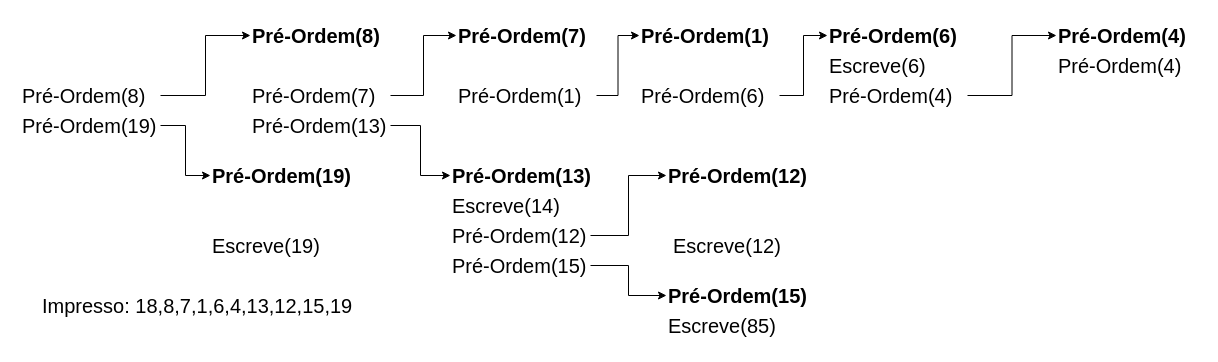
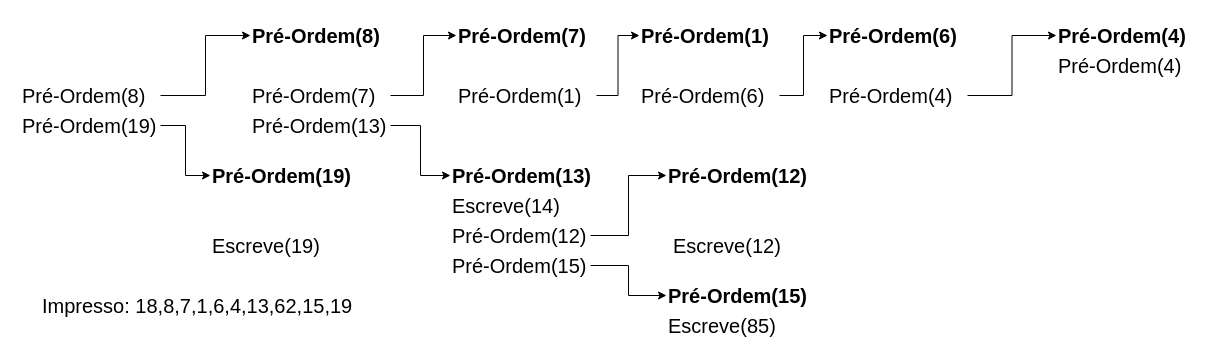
  <mxCell id="0" />
  <mxCell id="1" parent="0" />
  <mxCell id="2" style="edgeStyle=orthogonalEdgeStyle;rounded=0;orthogonalLoop=1;jettySize=auto;html=1;exitX=1;exitY=0.5;exitDx=0;exitDy=0;entryX=0;entryY=0.5;entryDx=0;entryDy=0;fontSize=20;" edge="1" parent="1" source="3" target="6"><mxGeometry relative="1" as="geometry" /></mxCell>
  <mxCell id="3" value="&lt;font style=&quot;font-size: 20px&quot;&gt;Pré-Ordem(8)&lt;/font&gt;" style="text;html=1;strokeColor=none;fillColor=none;align=left;verticalAlign=middle;whiteSpace=wrap;rounded=0;" vertex="1" parent="1"><mxGeometry x="20" y="80" width="140" height="30" as="geometry" /></mxCell>
  <mxCell id="4" style="edgeStyle=orthogonalEdgeStyle;rounded=0;orthogonalLoop=1;jettySize=auto;html=1;exitX=1;exitY=0.5;exitDx=0;exitDy=0;entryX=0;entryY=0.5;entryDx=0;entryDy=0;fontSize=20;" edge="1" parent="1" source="5" target="33"><mxGeometry relative="1" as="geometry" /></mxCell>
  <mxCell id="5" value="&lt;font style=&quot;font-size: 20px&quot;&gt;Pré-Ordem(19)&lt;/font&gt;" style="text;html=1;strokeColor=none;fillColor=none;align=left;verticalAlign=middle;whiteSpace=wrap;rounded=0;" vertex="1" parent="1"><mxGeometry x="20" y="110" width="140" height="30" as="geometry" /></mxCell>
  <mxCell id="6" value="&lt;font style=&quot;font-size: 20px&quot;&gt;Pré-Ordem(8)&lt;/font&gt;" style="text;html=1;strokeColor=none;fillColor=none;align=left;verticalAlign=middle;whiteSpace=wrap;rounded=0;fontStyle=1" vertex="1" parent="1"><mxGeometry x="250" y="20" width="140" height="30" as="geometry" /></mxCell>
  <mxCell id="7" style="edgeStyle=orthogonalEdgeStyle;rounded=0;orthogonalLoop=1;jettySize=auto;html=1;exitX=1;exitY=0.5;exitDx=0;exitDy=0;entryX=0;entryY=0.5;entryDx=0;entryDy=0;fontSize=20;" edge="1" parent="1" source="8" target="23"><mxGeometry relative="1" as="geometry" /></mxCell>
  <mxCell id="8" value="&lt;font style=&quot;font-size: 20px&quot;&gt;Pré-Ordem(13)&lt;/font&gt;" style="text;html=1;strokeColor=none;fillColor=none;align=left;verticalAlign=middle;whiteSpace=wrap;rounded=0;" vertex="1" parent="1"><mxGeometry x="250" y="110" width="140" height="30" as="geometry" /></mxCell>
  <mxCell id="9" style="edgeStyle=orthogonalEdgeStyle;rounded=0;orthogonalLoop=1;jettySize=auto;html=1;exitX=1;exitY=0.5;exitDx=0;exitDy=0;entryX=0;entryY=0.5;entryDx=0;entryDy=0;fontSize=20;" edge="1" parent="1" source="10" target="11"><mxGeometry relative="1" as="geometry" /></mxCell>
  <mxCell id="10" value="&lt;font style=&quot;font-size: 20px&quot;&gt;Pré-Ordem(7)&lt;/font&gt;" style="text;html=1;strokeColor=none;fillColor=none;align=left;verticalAlign=middle;whiteSpace=wrap;rounded=0;" vertex="1" parent="1"><mxGeometry x="250" y="80" width="140" height="30" as="geometry" /></mxCell>
  <mxCell id="11" value="&lt;font style=&quot;font-size: 20px&quot;&gt;Pré-Ordem(7)&lt;/font&gt;" style="text;html=1;strokeColor=none;fillColor=none;align=left;verticalAlign=middle;whiteSpace=wrap;rounded=0;fontStyle=1" vertex="1" parent="1"><mxGeometry x="456" y="20" width="140" height="30" as="geometry" /></mxCell>
  <mxCell id="12" style="edgeStyle=orthogonalEdgeStyle;rounded=0;orthogonalLoop=1;jettySize=auto;html=1;exitX=1;exitY=0.5;exitDx=0;exitDy=0;entryX=0;entryY=0.5;entryDx=0;entryDy=0;fontSize=20;" edge="1" parent="1" source="13" target="14"><mxGeometry relative="1" as="geometry" /></mxCell>
  <mxCell id="13" value="&lt;font style=&quot;font-size: 20px&quot;&gt;Pré-Ordem(1)&lt;/font&gt;" style="text;html=1;strokeColor=none;fillColor=none;align=left;verticalAlign=middle;whiteSpace=wrap;rounded=0;" vertex="1" parent="1"><mxGeometry x="456" y="80" width="140" height="30" as="geometry" /></mxCell>
  <mxCell id="14" value="&lt;font style=&quot;font-size: 20px&quot;&gt;Pré-Ordem(1)&lt;/font&gt;" style="text;html=1;strokeColor=none;fillColor=none;align=left;verticalAlign=middle;whiteSpace=wrap;rounded=0;fontStyle=1" vertex="1" parent="1"><mxGeometry x="639" y="20" width="140" height="30" as="geometry" /></mxCell>
  <mxCell id="15" style="edgeStyle=orthogonalEdgeStyle;rounded=0;orthogonalLoop=1;jettySize=auto;html=1;exitX=1;exitY=0.5;exitDx=0;exitDy=0;entryX=0;entryY=0.5;entryDx=0;entryDy=0;fontSize=20;" edge="1" parent="1" source="16" target="17"><mxGeometry relative="1" as="geometry" /></mxCell>
  <mxCell id="16" value="&lt;font style=&quot;font-size: 20px&quot;&gt;Pré-Ordem(6)&lt;/font&gt;" style="text;html=1;strokeColor=none;fillColor=none;align=left;verticalAlign=middle;whiteSpace=wrap;rounded=0;" vertex="1" parent="1"><mxGeometry x="639" y="80" width="140" height="30" as="geometry" /></mxCell>
  <mxCell id="17" value="&lt;font style=&quot;font-size: 20px&quot;&gt;Pré-Ordem(6)&lt;/font&gt;" style="text;html=1;strokeColor=none;fillColor=none;align=left;verticalAlign=middle;whiteSpace=wrap;rounded=0;fontStyle=1" vertex="1" parent="1"><mxGeometry x="827" y="20" width="140" height="30" as="geometry" /></mxCell>
- <mxCell id="18" value="&lt;font style=&quot;font-size: 20px&quot;&gt;Escreve(6)&lt;/font&gt;" style="text;html=1;strokeColor=none;fillColor=none;align=left;verticalAlign=middle;whiteSpace=wrap;rounded=0;" vertex="1" parent="1"><mxGeometry x="827" y="50" width="140" height="30" as="geometry" /></mxCell>
  <mxCell id="19" style="edgeStyle=orthogonalEdgeStyle;rounded=0;orthogonalLoop=1;jettySize=auto;html=1;exitX=1;exitY=0.5;exitDx=0;exitDy=0;entryX=0;entryY=0.5;entryDx=0;entryDy=0;fontSize=20;" edge="1" parent="1" source="20" target="21"><mxGeometry relative="1" as="geometry" /></mxCell>
  <mxCell id="20" value="&lt;font style=&quot;font-size: 20px&quot;&gt;Pré-Ordem(4)&lt;/font&gt;" style="text;html=1;strokeColor=none;fillColor=none;align=left;verticalAlign=middle;whiteSpace=wrap;rounded=0;" vertex="1" parent="1"><mxGeometry x="827" y="80" width="140" height="30" as="geometry" /></mxCell>
  <mxCell id="21" value="&lt;font style=&quot;font-size: 20px&quot;&gt;Pré-Ordem(4)&lt;/font&gt;" style="text;html=1;strokeColor=none;fillColor=none;align=left;verticalAlign=middle;whiteSpace=wrap;rounded=0;fontStyle=1" vertex="1" parent="1"><mxGeometry x="1056" y="20" width="140" height="30" as="geometry" /></mxCell>
  <mxCell id="22" value="&lt;font style=&quot;font-size: 20px&quot;&gt;Pré-Ordem(4)&lt;/font&gt;" style="text;html=1;strokeColor=none;fillColor=none;align=left;verticalAlign=middle;whiteSpace=wrap;rounded=0;" vertex="1" parent="1"><mxGeometry x="1056" y="50" width="140" height="30" as="geometry" /></mxCell>
  <mxCell id="23" value="&lt;font style=&quot;font-size: 20px&quot;&gt;Pré-Ordem(13)&lt;/font&gt;" style="text;html=1;strokeColor=none;fillColor=none;align=left;verticalAlign=middle;whiteSpace=wrap;rounded=0;fontStyle=1" vertex="1" parent="1"><mxGeometry x="450" y="160" width="150" height="30" as="geometry" /></mxCell>
  <mxCell id="24" value="&lt;font style=&quot;font-size: 20px&quot;&gt;Escreve(14)&lt;/font&gt;" style="text;html=1;strokeColor=none;fillColor=none;align=left;verticalAlign=middle;whiteSpace=wrap;rounded=0;" vertex="1" parent="1"><mxGeometry x="450" y="190" width="140" height="30" as="geometry" /></mxCell>
  <mxCell id="25" style="edgeStyle=orthogonalEdgeStyle;rounded=0;orthogonalLoop=1;jettySize=auto;html=1;exitX=1;exitY=0.5;exitDx=0;exitDy=0;entryX=0;entryY=0.5;entryDx=0;entryDy=0;fontSize=20;" edge="1" parent="1" source="26" target="30"><mxGeometry relative="1" as="geometry" /></mxCell>
  <mxCell id="26" value="&lt;font style=&quot;font-size: 20px&quot;&gt;Pré-Ordem(15)&lt;/font&gt;" style="text;html=1;strokeColor=none;fillColor=none;align=left;verticalAlign=middle;whiteSpace=wrap;rounded=0;" vertex="1" parent="1"><mxGeometry x="450" y="250" width="140" height="30" as="geometry" /></mxCell>
  <mxCell id="27" style="edgeStyle=orthogonalEdgeStyle;rounded=0;orthogonalLoop=1;jettySize=auto;html=1;exitX=1;exitY=0.5;exitDx=0;exitDy=0;entryX=0;entryY=0.5;entryDx=0;entryDy=0;fontSize=20;" edge="1" parent="1" source="28" target="29"><mxGeometry relative="1" as="geometry" /></mxCell>
  <mxCell id="28" value="&lt;font style=&quot;font-size: 20px&quot;&gt;Pré-Ordem(12)&lt;/font&gt;" style="text;html=1;strokeColor=none;fillColor=none;align=left;verticalAlign=middle;whiteSpace=wrap;rounded=0;" vertex="1" parent="1"><mxGeometry x="450" y="220" width="140" height="30" as="geometry" /></mxCell>
  <mxCell id="29" value="&lt;font style=&quot;font-size: 20px&quot;&gt;Pré-Ordem(12)&lt;/font&gt;" style="text;html=1;strokeColor=none;fillColor=none;align=left;verticalAlign=middle;whiteSpace=wrap;rounded=0;fontStyle=1" vertex="1" parent="1"><mxGeometry x="666" y="160" width="144" height="30" as="geometry" /></mxCell>
  <mxCell id="30" value="&lt;font style=&quot;font-size: 20px&quot;&gt;Pré-Ordem(15)&lt;/font&gt;" style="text;html=1;strokeColor=none;fillColor=none;align=left;verticalAlign=middle;whiteSpace=wrap;rounded=0;fontStyle=1" vertex="1" parent="1"><mxGeometry x="666" y="280" width="144" height="30" as="geometry" /></mxCell>
  <mxCell id="31" value="&lt;font style=&quot;font-size: 20px&quot;&gt;Escreve(12)&lt;/font&gt;" style="text;html=1;strokeColor=none;fillColor=none;align=left;verticalAlign=middle;whiteSpace=wrap;rounded=0;" vertex="1" parent="1"><mxGeometry x="671" y="230" width="140" height="30" as="geometry" /></mxCell>
  <mxCell id="32" value="&lt;font style=&quot;font-size: 20px&quot;&gt;Escreve(85)&lt;/font&gt;" style="text;html=1;strokeColor=none;fillColor=none;align=left;verticalAlign=middle;whiteSpace=wrap;rounded=0;" vertex="1" parent="1"><mxGeometry x="666" y="310" width="140" height="30" as="geometry" /></mxCell>
  <mxCell id="33" value="&lt;font style=&quot;font-size: 20px&quot;&gt;Pré-Ordem(19)&lt;/font&gt;" style="text;html=1;strokeColor=none;fillColor=none;align=left;verticalAlign=middle;whiteSpace=wrap;rounded=0;fontStyle=1" vertex="1" parent="1"><mxGeometry x="210" y="160" width="150" height="30" as="geometry" /></mxCell>
  <mxCell id="34" value="&lt;font style=&quot;font-size: 20px&quot;&gt;Escreve(19)&lt;/font&gt;" style="text;html=1;strokeColor=none;fillColor=none;align=left;verticalAlign=middle;whiteSpace=wrap;rounded=0;" vertex="1" parent="1"><mxGeometry x="210" y="230" width="140" height="30" as="geometry" /></mxCell>
- <mxCell id="35" value="Impresso: 18,8,7,1,6,4,13,12,15,19" style="text;html=1;strokeColor=none;fillColor=none;align=left;verticalAlign=middle;whiteSpace=wrap;rounded=0;fontSize=20;" vertex="1" parent="1"><mxGeometry x="40" y="290" width="526" height="30" as="geometry" /></mxCell>
+ <mxCell id="35" value="Impresso: 18,8,7,1,6,4,13,62,15,19" style="text;html=1;strokeColor=none;fillColor=none;align=left;verticalAlign=middle;whiteSpace=wrap;rounded=0;fontSize=20;" vertex="1" parent="1"><mxGeometry x="40" y="290" width="526" height="30" as="geometry" /></mxCell>
